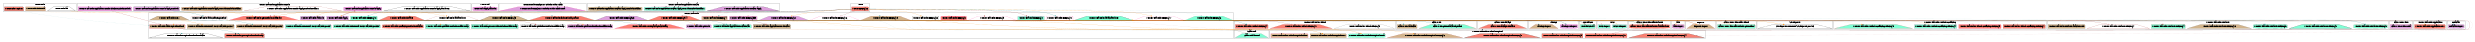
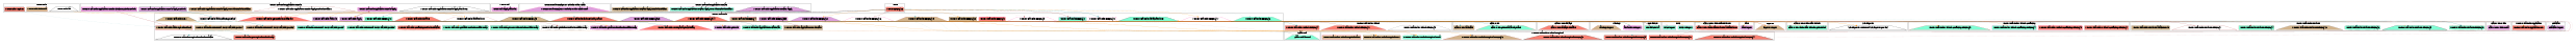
  digraph {
    node [color=brown fillcolor=aquamarine shape=trapezium style=filled]
    edge [arrowhead=dot color=darkorange style=dotted]
    "Moose::Meta::Role::Application::ToRole::apply_override_method_modifiers" [fillcolor=tan shape=cylinder]
    "Moose::Meta::Role::Application::ToRole::check_required_methods" [color=deeppink fillcolor=plum shape=note]
    "Moose::Meta::Role::Application::ToRole::apply_method_modifiers" [fillcolor=white]
    "Moose::Meta::Role::Application::ToRole::apply_methods" [color=black fillcolor=plum shape=note]
    "Moose::Meta::Role::Application::ToRole::apply_attributes" [color=black fillcolor=white]
    "Moose::Meta::Role::Application::ToRole::apply" [color=deeppink fillcolor=plum shape=cylinder]
-   "warnings::unimport" [color=deeppink fillcolor=plum shape=cylinder]
+   "warnings::unimport" [color=deeppink fillcolor=plum shape=cylinder label="attributes::unimport"]
    "warnings::import" [fillcolor=tan]
    "Class::MOP::Mixin::HasMethods::get_method" [shape=note]
    "Moose::Meta::Role::BEGIN@18" [color=gray40 shape=note]
    "Moose::Meta::Role::_new" [color=black fillcolor=tan]
    "Moose::Meta::Role::get_required_methods_map" [color=black fillcolor=salmon shape=note]
    "Moose::Meta::Role::BEGIN@16" [color=deeppink fillcolor=white]
    "Moose::Meta::Role::initialize" [color=gray40 fillcolor=salmon]
    "Moose::Meta::Role::get_method_modifier_list" [color=deeppink fillcolor=salmon]
    "Moose::Meta::Role::BEGIN@5" [color=black fillcolor=tan]
    "Moose::Meta::Role::add_required_methods" [color=deeppink fillcolor=tan shape=note]
    "Moose::Meta::Role::BEGIN@544" [fillcolor=salmon]
    "Moose::Meta::Role::add_role" [color=gray40 fillcolor=plum shape=cylinder]
    "Moose::Meta::Role::BEGIN@4" [color=deeppink fillcolor=tan shape=cylinder]
    "Moose::Meta::Role::add_attribute" [fillcolor=white]
    "Moose::Meta::Role::conflicting_method_metaclass" [color=gray40 fillcolor=salmon shape=cylinder]
    "Moose::Meta::Role::required_method_metaclass" [color=black fillcolor=white]
-   "Moose::Meta::Role::BEGIN@23" [color=black fillcolor=white shape=note]
+   "Moose::Meta::Role::BEGIN@23" [color=black fillcolor=tan shape=note]
    "Moose::Meta::Role::BEGIN@8" [color=deeppink fillcolor=salmon shape=cylinder]
    "Moose::Meta::Role::BEGIN@19" [fillcolor=tan]
    "Moose::Meta::Role::find_method_by_name" [color=gray40 fillcolor=salmon]
    "Moose::Meta::Role::get_after_method_modifiers_map" [color=black shape=note]
    "Moose::Meta::Role::__ANON__[Moose/Meta/Role.pm:352]" [shape=cylinder]
    "Moose::Meta::Role::BEGIN@21" [color=deeppink shape=cylinder]
    "Moose::Meta::Role::__ANON__[Moose/Meta/Role.pm:301]" [color=gray40 fillcolor=tan shape=note]
    "Moose::Meta::Role::BEGIN@20" [color=gray40 fillcolor=plum]
    "Moose::Meta::Role::get_override_method_modifiers_map" [color=black shape=note]
    "Moose::Meta::Role::BEGIN@523" [color=black fillcolor=plum]
    "Moose::Meta::Role::application_to_role_class" [color=black fillcolor=tan shape=note]
    "Moose::Meta::Role::BEGIN@10" [color=deeppink fillcolor=white shape=note]
    "Moose::Meta::Role::BEGIN@17" [color=deeppink fillcolor=white]
    "Moose::Meta::Role::__ANON__[Moose/Meta/Role.pm:256]" [fillcolor=tan shape=cylinder]
    "Moose::Meta::Role::add_conflicting_method" [fillcolor=white shape=cylinder]
    "Moose::Meta::Role::application_to_class_class" [color=black shape=cylinder]
    "Moose::Meta::Role::apply" [color=gray40 fillcolor=plum shape=note]
    "Moose::Meta::Role::BEGIN@559" [fillcolor=plum shape=cylinder]
    "Moose::Meta::Role::get_before_method_modifiers_map" [color=black fillcolor=white shape=cylinder]
    "Moose::Meta::Role::BEGIN@6" [color=gray40]
    "Moose::Meta::Role::get_around_method_modifiers_map" [fillcolor=plum shape=cylinder]
    "Moose::Meta::Role::get_roles" [color=gray40 fillcolor=plum shape=cylinder]
    "Moose::Meta::Role::__ANON__[Moose/Meta/Role.pm:83]" [color=deeppink shape=note]
    "Moose::Meta::Role::reset_package_cache_flag" [color=deeppink fillcolor=salmon]
    "Moose::Meta::Role::BEGIN@9" [color=deeppink fillcolor=white]
    "Moose::Meta::Role::_attach_attribute" [color=black]
    "Moose::BEGIN@26" [fillcolor=salmon shape=note]
    "Moose::Meta::Role::Attribute::BEGIN@4" [shape=note]
    "Moose::Meta::Role::Attribute::BEGIN@7" [fillcolor=white]
    "Moose::Meta::Role::Attribute::BEGIN@8" [shape=cylinder]
    "Moose::Meta::Role::Attribute::attach_to_role" [color=gray40 fillcolor=tan shape=note]
    "Moose::Meta::Role::Attribute::BEGIN@3" [color=black]
    "Moose::Meta::Role::Attribute::BEGIN@6" [color=black shape=cylinder]
    "Moose::Meta::Role::Attribute::BEGIN@13" [color=gray40 fillcolor=tan]
    "metaclass::import" [color=gray40 fillcolor=plum shape=cylinder]
    "Scalar::Util::blessed" [color=gray40]
    "UNIVERSAL::isa" [shape=note]
    "Class::MOP::Mixin::meta" [fillcolor=plum shape=note]
    "Sub::Exporter::__ANON__[Sub/Exporter.pm:756]" [color=black fillcolor=white]
    "base::import" [fillcolor=plum shape=cylinder]
    "Moose::Util::_apply_all_roles" [color=deeppink fillcolor=plum shape=cylinder]
    "strict::import" [color=deeppink shape=note]
    "strict::unimport" [color=deeppink shape=cylinder]
    "Class::MOP::get_metaclass_by_name"
    "Class::MOP::load_class" [color=gray40 fillcolor=tan shape=note]
    "Moose::Meta::Role::Application::ToClass::apply_override_method_modifiers" [color=deeppink shape=cylinder]
    "Moose::Meta::Role::Application::ToClass::apply" [color=black fillcolor=plum]
    "Moose::Meta::Role::Application::ToClass::apply_method_modifiers" [color=gray40 fillcolor=tan shape=cylinder]
    "Moose::Meta::Role::Method::BEGIN@11" [fillcolor=salmon]
    "Moose::Meta::Role::Method::BEGIN@4" [fillcolor=salmon shape=note]
    "Moose::Meta::Role::Method::BEGIN@5" [color=gray40 fillcolor=white]
    "Exporter::import" [fillcolor=tan]
    "Moose::Meta::Role::Method::Conflicting::BEGIN@9"
    "Moose::Meta::Role::Method::Conflicting::BEGIN@7" [color=gray40 fillcolor=salmon shape=note]
    "Moose::Meta::Role::Method::Conflicting::BEGIN@5" [color=deeppink fillcolor=salmon shape=note]
    "Moose::Meta::Role::Method::Conflicting::BEGIN@4" [color=deeppink shape=note]
    "Moose::Role::has" [color=black fillcolor=white]
    "Moose::Role::requires" [color=black fillcolor=salmon shape=note]
    "Moose::Role::init_meta" [fillcolor=tan shape=note]
    "MooseX::AttributeHelpers::MethodProvider::Hash::meta" [color=deeppink fillcolor=plum]
    "Class::MOP::Package::initialize" [color=gray40 fillcolor=salmon]
    "Moose::Meta::Role::Method::Required::BEGIN@8" [color=black fillcolor=salmon]
    "Moose::Meta::Role::Method::Required::BEGIN@4" [color=black fillcolor=salmon]
    "Moose::Meta::Role::Method::Required::BEGIN@5" [color=black fillcolor=salmon shape=note]
    "Moose::Meta::Role::Method::Required::BEGIN@11" [fillcolor=salmon shape=note]
    "Moose::Meta::Role::Method::Required::name" [color=deeppink fillcolor=tan shape=note]
    "Moose::Meta::Role::Method::Required::meta" [color=gray40 shape=cylinder]
    "Moose::Meta::Role::Method::Required::new" [color=gray40 fillcolor=tan shape=note]
    "Moose::Meta::Role::Method::Required::BEGIN@6" [fillcolor=tan]
    "Class::MOP::Mixin::HasAttributes::add_attribute" [fillcolor=salmon shape=cylinder]
    "Moose::Meta::Role::Application::new" [fillcolor=salmon shape=note]
    subgraph cluster_1 {
      label="Moose::Meta::Role::Application::ToRole"
      "Moose::Meta::Role::Application::ToRole::apply_override_method_modifiers"
      "Moose::Meta::Role::Application::ToRole::check_required_methods"
      "Moose::Meta::Role::Application::ToRole::apply_method_modifiers"
      "Moose::Meta::Role::Application::ToRole::apply_methods"
      "Moose::Meta::Role::Application::ToRole::apply_attributes"
      "Moose::Meta::Role::Application::ToRole::apply"
    }
    subgraph cluster_2 {
      label=warnings
      "warnings::unimport"
      "warnings::import"
    }
    subgraph cluster_3 {
      label="Class::MOP::Mixin::HasMethods"
      "Class::MOP::Mixin::HasMethods::get_method"
    }
    subgraph cluster_4 {
      label="Moose::Meta::Role"
      "Moose::Meta::Role::BEGIN@18"
      "Moose::Meta::Role::_new"
      "Moose::Meta::Role::get_required_methods_map"
      "Moose::Meta::Role::BEGIN@16"
      "Moose::Meta::Role::initialize"
      "Moose::Meta::Role::get_method_modifier_list"
      "Moose::Meta::Role::BEGIN@5"
      "Moose::Meta::Role::add_required_methods"
      "Moose::Meta::Role::BEGIN@544"
      "Moose::Meta::Role::add_role"
      "Moose::Meta::Role::BEGIN@4"
      "Moose::Meta::Role::add_attribute"
      "Moose::Meta::Role::conflicting_method_metaclass"
      "Moose::Meta::Role::required_method_metaclass"
      "Moose::Meta::Role::BEGIN@23"
      "Moose::Meta::Role::BEGIN@8"
      "Moose::Meta::Role::BEGIN@19"
      "Moose::Meta::Role::find_method_by_name"
      "Moose::Meta::Role::get_after_method_modifiers_map"
      "Moose::Meta::Role::__ANON__[Moose/Meta/Role.pm:352]"
      "Moose::Meta::Role::BEGIN@21"
      "Moose::Meta::Role::__ANON__[Moose/Meta/Role.pm:301]"
      "Moose::Meta::Role::BEGIN@20"
      "Moose::Meta::Role::get_override_method_modifiers_map"
      "Moose::Meta::Role::BEGIN@523"
      "Moose::Meta::Role::application_to_role_class"
      "Moose::Meta::Role::BEGIN@10"
      "Moose::Meta::Role::BEGIN@17"
      "Moose::Meta::Role::__ANON__[Moose/Meta/Role.pm:256]"
      "Moose::Meta::Role::add_conflicting_method"
      "Moose::Meta::Role::application_to_class_class"
      "Moose::Meta::Role::apply"
      "Moose::Meta::Role::BEGIN@559"
      "Moose::Meta::Role::get_before_method_modifiers_map"
      "Moose::Meta::Role::BEGIN@6"
      "Moose::Meta::Role::get_around_method_modifiers_map"
      "Moose::Meta::Role::get_roles"
      "Moose::Meta::Role::__ANON__[Moose/Meta/Role.pm:83]"
      "Moose::Meta::Role::reset_package_cache_flag"
      "Moose::Meta::Role::BEGIN@9"
      "Moose::Meta::Role::_attach_attribute"
    }
    subgraph cluster_5 {
      label=Moose
      "Moose::BEGIN@26"
    }
    subgraph cluster_6 {
      label="Moose::Meta::Role::Attribute"
      "Moose::Meta::Role::Attribute::BEGIN@4"
      "Moose::Meta::Role::Attribute::BEGIN@7"
      "Moose::Meta::Role::Attribute::BEGIN@8"
      "Moose::Meta::Role::Attribute::attach_to_role"
      "Moose::Meta::Role::Attribute::BEGIN@3"
      "Moose::Meta::Role::Attribute::BEGIN@6"
      "Moose::Meta::Role::Attribute::BEGIN@13"
    }
    subgraph cluster_7 {
      label=metaclass
      "metaclass::import"
    }
    subgraph cluster_8 {
      label="Scalar::Util"
      "Scalar::Util::blessed"
    }
    subgraph cluster_9 {
      label=UNIVERSAL
      "UNIVERSAL::isa"
    }
    subgraph cluster_10 {
      label="Class::MOP::Mixin"
      "Class::MOP::Mixin::meta"
    }
    subgraph cluster_11 {
      label="Sub::Exporter"
      "Sub::Exporter::__ANON__[Sub/Exporter.pm:756]"
    }
    subgraph cluster_12 {
      label=base
      "base::import"
    }
    subgraph cluster_13 {
      label="Moose::Util"
      "Moose::Util::_apply_all_roles"
    }
    subgraph cluster_14 {
      label="strict"
      "strict::import"
      "strict::unimport"
    }
    subgraph cluster_15 {
      label="Class::MOP"
      "Class::MOP::get_metaclass_by_name"
      "Class::MOP::load_class"
    }
    subgraph cluster_16 {
      label="Moose::Meta::Role::Application::ToClass"
      "Moose::Meta::Role::Application::ToClass::apply_override_method_modifiers"
      "Moose::Meta::Role::Application::ToClass::apply"
      "Moose::Meta::Role::Application::ToClass::apply_method_modifiers"
    }
    subgraph cluster_17 {
      label="Moose::Meta::Role::Method"
      "Moose::Meta::Role::Method::BEGIN@11"
      "Moose::Meta::Role::Method::BEGIN@4"
      "Moose::Meta::Role::Method::BEGIN@5"
    }
    subgraph cluster_18 {
      label=Exporter
      "Exporter::import"
    }
    subgraph cluster_19 {
      label="Moose::Meta::Role::Method::Conflicting"
      "Moose::Meta::Role::Method::Conflicting::BEGIN@9"
      "Moose::Meta::Role::Method::Conflicting::BEGIN@7"
      "Moose::Meta::Role::Method::Conflicting::BEGIN@5"
      "Moose::Meta::Role::Method::Conflicting::BEGIN@4"
    }
    subgraph cluster_20 {
      label="Moose::Role"
      "Moose::Role::has"
      "Moose::Role::requires"
      "Moose::Role::init_meta"
    }
    subgraph cluster_21 {
      label="MooseX::AttributeHelpers::MethodProvider::Hash"
      "MooseX::AttributeHelpers::MethodProvider::Hash::meta"
    }
    subgraph cluster_22 {
      label="Class::MOP::Package"
      "Class::MOP::Package::initialize"
    }
    subgraph cluster_23 {
      label="Moose::Meta::Role::Method::Required"
      "Moose::Meta::Role::Method::Required::BEGIN@8"
      "Moose::Meta::Role::Method::Required::BEGIN@4"
      "Moose::Meta::Role::Method::Required::BEGIN@5"
      "Moose::Meta::Role::Method::Required::BEGIN@11"
      "Moose::Meta::Role::Method::Required::name"
      "Moose::Meta::Role::Method::Required::meta"
      "Moose::Meta::Role::Method::Required::new"
      "Moose::Meta::Role::Method::Required::BEGIN@6"
    }
    subgraph cluster_24 {
      label="Class::MOP::Mixin::HasAttributes"
      "Class::MOP::Mixin::HasAttributes::add_attribute"
    }
    subgraph cluster_25 {
      label="Moose::Meta::Role::Application"
      "Moose::Meta::Role::Application::new"
    }
    "Moose::Meta::Role::Application::ToRole::apply_override_method_modifiers" -> "Moose::Meta::Role::get_method_modifier_list" [style=solid]
    "Moose::Meta::Role::Application::ToRole::check_required_methods" -> "Moose::Meta::Role::add_required_methods" [arrowhead=onormal color=brown style=solid]
    "Moose::Meta::Role::Application::ToRole::check_required_methods" -> "Moose::Meta::Role::find_method_by_name" [color=teal]
    "Moose::Meta::Role::Application::ToRole::apply_method_modifiers" -> "Moose::Meta::Role::get_method_modifier_list" [color=brown]
    "Moose::Meta::Role::Application::ToRole::apply_methods" -> "Moose::Meta::Role::add_conflicting_method" [color=teal style=solid]
    "Moose::Meta::Role::Application::ToRole::apply_attributes" -> "Moose::Meta::Role::add_attribute"
    "Moose::Meta::Role::Application::ToRole::apply" -> "Moose::Meta::Role::add_role" [arrowhead=onormal style=solid]
    "Moose::Meta::Role::BEGIN@18" -> "Moose::Meta::Role::Method::BEGIN@11" [arrowhead=onormal color=brown style=solid]
    "Moose::Meta::Role::BEGIN@18" -> "Moose::Meta::Role::Method::BEGIN@4" [color=teal style=solid]
    "Moose::Meta::Role::BEGIN@18" -> "Moose::Meta::Role::Method::BEGIN@5" [arrowhead=onormal color=brown]
    "Moose::Meta::Role::_new" -> "Moose::Meta::Role::__ANON__[Moose/Meta/Role.pm:352]" [arrowhead=onormal color=teal]
    "Moose::Meta::Role::_new" -> "Moose::Meta::Role::__ANON__[Moose/Meta/Role.pm:301]" [style=solid]
    "Moose::Meta::Role::_new" -> "Moose::Meta::Role::__ANON__[Moose/Meta/Role.pm:256]" [color=teal style=solid]
    "Moose::Meta::Role::_new" -> "Moose::Meta::Role::__ANON__[Moose/Meta/Role.pm:83]" [color=teal]
    "Moose::Meta::Role::initialize" -> "Class::MOP::get_metaclass_by_name" [color=teal style=solid]
    "Moose::Meta::Role::initialize" -> "Class::MOP::Package::initialize" [arrowhead=onormal]
    "Moose::Meta::Role::get_method_modifier_list" -> "Moose::Meta::Role::get_after_method_modifiers_map"
    "Moose::Meta::Role::get_method_modifier_list" -> "Moose::Meta::Role::get_override_method_modifiers_map" [arrowhead=onormal color=brown]
    "Moose::Meta::Role::get_method_modifier_list" -> "Moose::Meta::Role::get_before_method_modifiers_map" [color=brown style=solid]
    "Moose::Meta::Role::get_method_modifier_list" -> "Moose::Meta::Role::get_around_method_modifiers_map" [style=solid]
    "Moose::Meta::Role::BEGIN@5" -> "warnings::import" [arrowhead=onormal color=teal]
    "Moose::Meta::Role::add_required_methods" -> "Moose::Meta::Role::get_required_methods_map" [color=teal style=solid]
    "Moose::Meta::Role::add_required_methods" -> "Moose::Meta::Role::required_method_metaclass" [color=teal]
    "Moose::Meta::Role::add_required_methods" -> "Scalar::Util::blessed" [arrowhead=onormal color=brown]
    "Moose::Meta::Role::add_required_methods" -> "Moose::Meta::Role::Method::Required::name" [arrowhead=onormal]
    "Moose::Meta::Role::add_required_methods" -> "Moose::Meta::Role::Method::Required::new" [arrowhead=onormal]
    "Moose::Meta::Role::BEGIN@544" -> "warnings::unimport" [color=teal style=solid]
    "Moose::Meta::Role::add_role" -> "Moose::Meta::Role::get_roles" [style=solid]
    "Moose::Meta::Role::add_role" -> "Moose::Meta::Role::reset_package_cache_flag" [color=teal style=solid]
    "Moose::Meta::Role::add_role" -> "Scalar::Util::blessed"
    "Moose::Meta::Role::add_role" -> "UNIVERSAL::isa" [arrowhead=onormal color=teal style=solid]
    "Moose::Meta::Role::BEGIN@4" -> "strict::import" [arrowhead=onormal color=brown]
    "Moose::Meta::Role::add_attribute" -> "Scalar::Util::blessed" [arrowhead=onormal color=teal]
    "Moose::Meta::Role::add_attribute" -> "UNIVERSAL::isa" [arrowhead=onormal color=brown]
    "Moose::Meta::Role::add_attribute" -> "Class::MOP::Mixin::HasAttributes::add_attribute"
    "Moose::Meta::Role::BEGIN@23" -> "base::import"
    "Moose::Meta::Role::BEGIN@8" -> "Exporter::import" [arrowhead=onormal color=brown style=solid]
    "Moose::Meta::Role::BEGIN@19" -> "Moose::Meta::Role::Method::Required::BEGIN@8" [color=brown]
    "Moose::Meta::Role::BEGIN@19" -> "Moose::Meta::Role::Method::Required::BEGIN@4" [arrowhead=onormal color=brown]
    "Moose::Meta::Role::BEGIN@19" -> "Moose::Meta::Role::Method::Required::BEGIN@5" [color=teal]
    "Moose::Meta::Role::BEGIN@19" -> "Moose::Meta::Role::Method::Required::BEGIN@11" [arrowhead=onormal color=brown style=solid]
    "Moose::Meta::Role::BEGIN@19" -> "Moose::Meta::Role::Method::Required::meta" [arrowhead=onormal style=solid]
    "Moose::Meta::Role::BEGIN@19" -> "Moose::Meta::Role::Method::Required::BEGIN@6" [style=solid]
    "Moose::Meta::Role::BEGIN@19" -> "Class::MOP::Mixin::HasAttributes::add_attribute"
    "Moose::Meta::Role::find_method_by_name" -> "Class::MOP::Mixin::HasMethods::get_method" [arrowhead=onormal style=solid]
    "Moose::Meta::Role::BEGIN@21" -> "Sub::Exporter::__ANON__[Sub/Exporter.pm:756]" [style=solid]
    "Moose::Meta::Role::BEGIN@20" -> "Moose::Meta::Role::Method::Conflicting::BEGIN@9"
    "Moose::Meta::Role::BEGIN@20" -> "Moose::Meta::Role::Method::Conflicting::BEGIN@7" [arrowhead=onormal color=brown]
    "Moose::Meta::Role::BEGIN@20" -> "Moose::Meta::Role::Method::Conflicting::BEGIN@5" [arrowhead=onormal color=brown]
    "Moose::Meta::Role::BEGIN@20" -> "Moose::Meta::Role::Method::Conflicting::BEGIN@4" [arrowhead=onormal style=solid]
    "Moose::Meta::Role::BEGIN@20" -> "Moose::Meta::Role::Method::Required::meta"
    "Moose::Meta::Role::BEGIN@20" -> "Class::MOP::Mixin::HasAttributes::add_attribute" [arrowhead=onormal color=teal]
    "Moose::Meta::Role::BEGIN@523" -> "warnings::unimport" [arrowhead=onormal color=brown]
    "Moose::Meta::Role::BEGIN@10" -> "Sub::Exporter::__ANON__[Sub/Exporter.pm:756]"
    "Moose::Meta::Role::BEGIN@17" -> "Moose::Meta::Role::Attribute::BEGIN@4" [color=brown]
    "Moose::Meta::Role::BEGIN@17" -> "Moose::Meta::Role::Attribute::BEGIN@7" [arrowhead=onormal color=brown style=solid]
    "Moose::Meta::Role::BEGIN@17" -> "Moose::Meta::Role::Attribute::BEGIN@8" [color=teal style=solid]
    "Moose::Meta::Role::BEGIN@17" -> "Moose::Meta::Role::Attribute::BEGIN@3" [arrowhead=onormal]
    "Moose::Meta::Role::BEGIN@17" -> "Moose::Meta::Role::Attribute::BEGIN@6" [color=teal]
    "Moose::Meta::Role::BEGIN@17" -> "Moose::Meta::Role::Attribute::BEGIN@13" [arrowhead=onormal color=brown]
    "Moose::Meta::Role::BEGIN@17" -> "Class::MOP::Mixin::meta" [arrowhead=onormal color=brown]
    "Moose::Meta::Role::BEGIN@17" -> "Class::MOP::Mixin::HasAttributes::add_attribute" [color=teal style=solid]
    "Moose::Meta::Role::add_conflicting_method" -> "Moose::Meta::Role::add_required_methods"
    "Moose::Meta::Role::add_conflicting_method" -> "Moose::Meta::Role::conflicting_method_metaclass" [arrowhead=onormal color=teal]
    "Moose::Meta::Role::add_conflicting_method" -> "Moose::Meta::Role::Method::Required::new" [style=solid]
    "Moose::Meta::Role::apply" -> "Moose::Meta::Role::Application::ToRole::apply" [color=brown style=solid]
    "Moose::Meta::Role::apply" -> "Moose::Meta::Role::application_to_role_class" [color=brown style=solid]
    "Moose::Meta::Role::apply" -> "Moose::Meta::Role::application_to_class_class" [color=teal style=solid]
    "Moose::Meta::Role::apply" -> "Scalar::Util::blessed" [color=teal]
    "Moose::Meta::Role::apply" -> "UNIVERSAL::isa" [arrowhead=onormal color=brown style=solid]
    "Moose::Meta::Role::apply" -> "Class::MOP::load_class" [color=teal]
    "Moose::Meta::Role::apply" -> "Moose::Meta::Role::Application::ToClass::apply" [arrowhead=onormal color=brown style=solid]
    "Moose::Meta::Role::apply" -> "Moose::Meta::Role::Application::new"
    "Moose::Meta::Role::BEGIN@559" -> "strict::unimport" [arrowhead=onormal style=solid]
    "Moose::Meta::Role::BEGIN@6" -> "metaclass::import" [color=teal]
    "Moose::Meta::Role::BEGIN@9" -> "Exporter::import" [style=solid]
    "Moose::Meta::Role::_attach_attribute" -> "Moose::Meta::Role::Attribute::attach_to_role" [arrowhead=onormal]
    "Moose::BEGIN@26" -> "Moose::Meta::Role::BEGIN@18" [color=teal style=solid]
    "Moose::BEGIN@26" -> "Moose::Meta::Role::BEGIN@16" [arrowhead=onormal color=brown style=solid]
    "Moose::BEGIN@26" -> "Moose::Meta::Role::BEGIN@5" [color=teal]
    "Moose::BEGIN@26" -> "Moose::Meta::Role::BEGIN@544" [color=brown style=solid]
    "Moose::BEGIN@26" -> "Moose::Meta::Role::BEGIN@4" [color=teal]
    "Moose::BEGIN@26" -> "Moose::Meta::Role::BEGIN@23" [style=solid]
    "Moose::BEGIN@26" -> "Moose::Meta::Role::BEGIN@8" [arrowhead=onormal]
    "Moose::BEGIN@26" -> "Moose::Meta::Role::BEGIN@19" [color=teal]
    "Moose::BEGIN@26" -> "Moose::Meta::Role::BEGIN@21" [color=brown style=solid]
    "Moose::BEGIN@26" -> "Moose::Meta::Role::BEGIN@20" [style=solid]
    "Moose::BEGIN@26" -> "Moose::Meta::Role::BEGIN@523" [arrowhead=onormal color=brown]
    "Moose::BEGIN@26" -> "Moose::Meta::Role::BEGIN@10" [color=teal style=solid]
    "Moose::BEGIN@26" -> "Moose::Meta::Role::BEGIN@17" [style=solid]
    "Moose::BEGIN@26" -> "Moose::Meta::Role::BEGIN@559" [arrowhead=onormal color=brown]
    "Moose::BEGIN@26" -> "Moose::Meta::Role::BEGIN@6" [arrowhead=onormal color=teal]
    "Moose::BEGIN@26" -> "Moose::Meta::Role::BEGIN@9" [color=brown]
    "Moose::Util::_apply_all_roles" -> "Moose::Meta::Role::apply"
    "Moose::Meta::Role::Application::ToClass::apply_override_method_modifiers" -> "Moose::Meta::Role::get_method_modifier_list" [color=brown]
    "Moose::Meta::Role::Application::ToClass::apply_method_modifiers" -> "Moose::Meta::Role::get_method_modifier_list" [arrowhead=onormal style=solid]
    "Moose::Role::has" -> "Moose::Meta::Role::add_attribute" [arrowhead=onormal style=solid]
    "Moose::Role::requires" -> "Moose::Meta::Role::add_required_methods" [arrowhead=onormal color=teal]
    "Moose::Role::init_meta" -> "Moose::Meta::Role::initialize" [arrowhead=onormal]
    "MooseX::AttributeHelpers::MethodProvider::Hash::meta" -> "Moose::Meta::Role::initialize" [arrowhead=onormal]
    "Class::MOP::Mixin::HasAttributes::add_attribute" -> "Moose::Meta::Role::_attach_attribute"
  }
